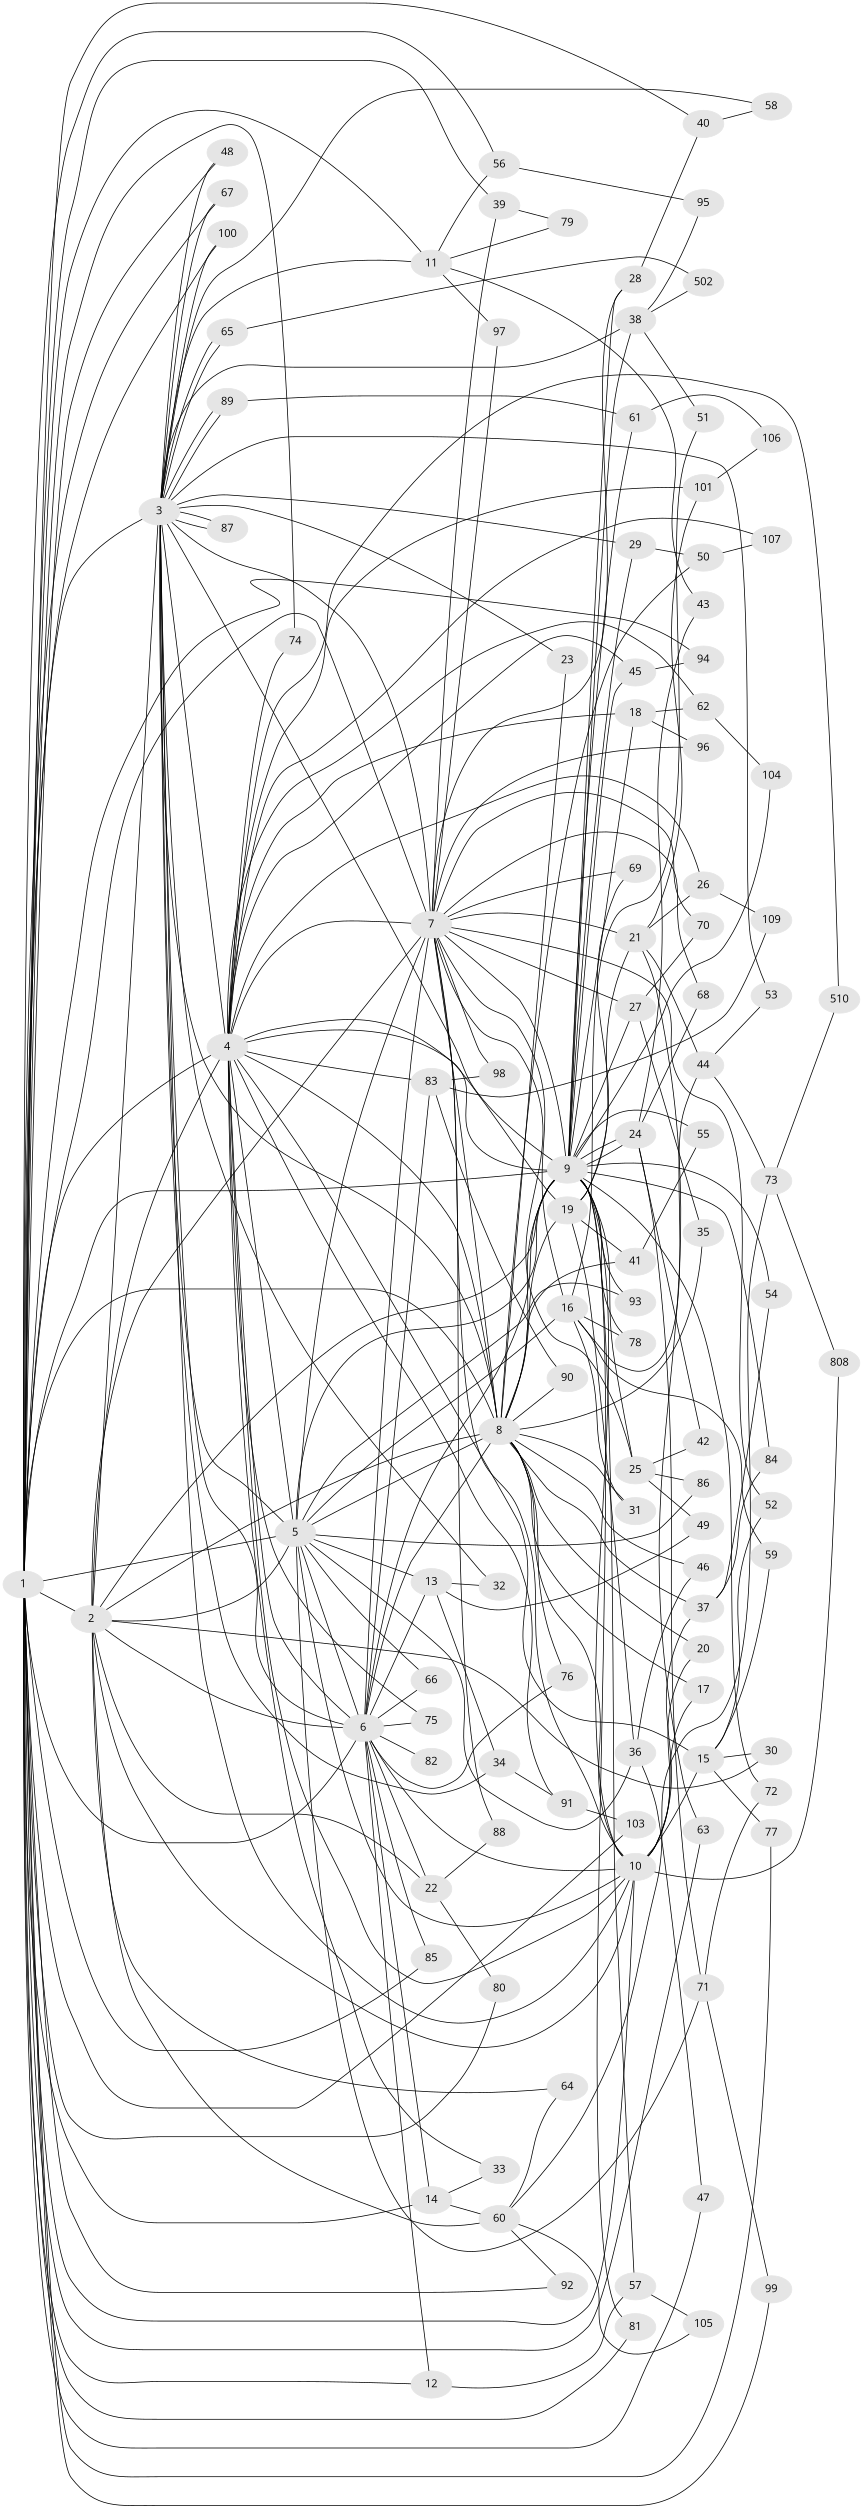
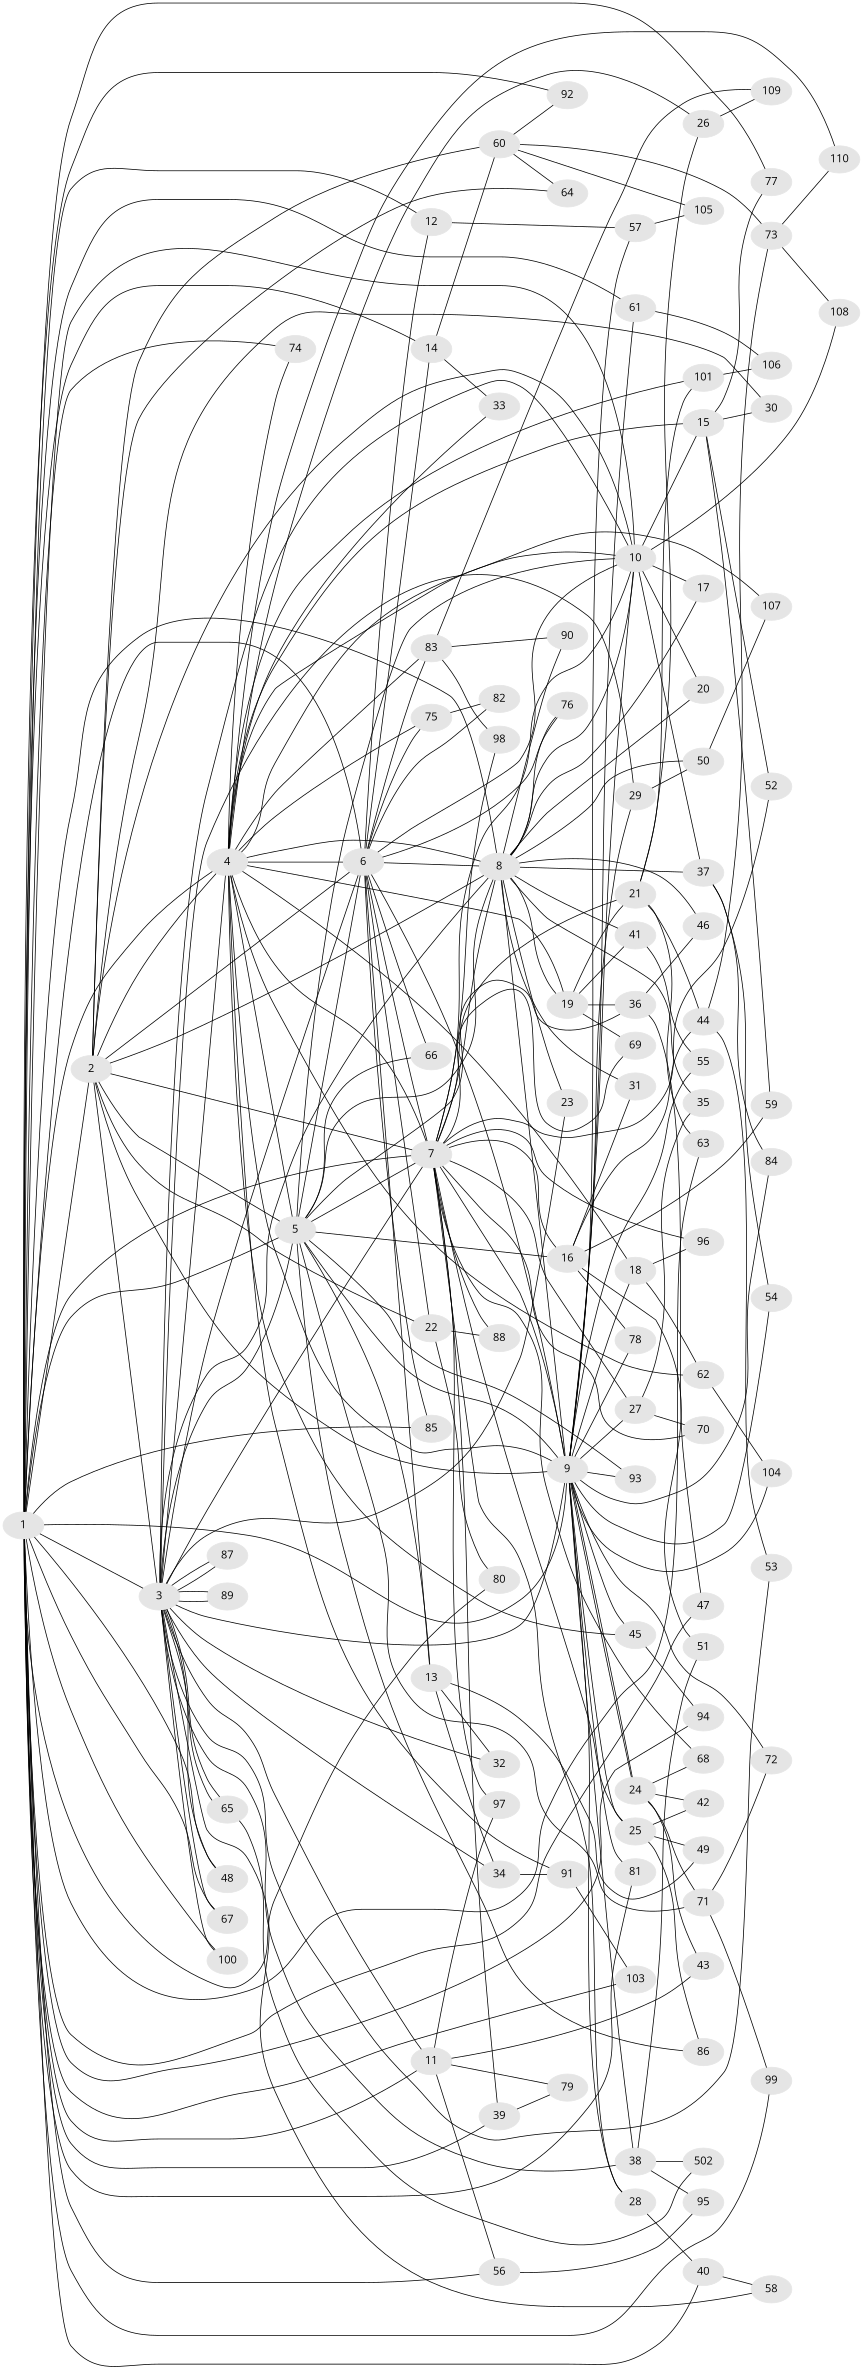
  graph {
    fontname="Open Sans"
    rankdir=LR
    node [color=gray90 fontname="Open Sans" style=filled]
    edge [fontname="Open Sans"]
    1
    2
    3
    4
    5
    6
    7
    8
    9
    10
    11
    12
    14
    39
    40
    47
    48
    56
    61
    63
    67
    74
    77
    80
    81
    85
    92
    94
    99
    100
    103
    22
    30
    60
    64
    23
    29
    32
    34
    38
    53
    58
    65
    87
    89
    15
    18
    19
    26
    33
    45
    62
    75
    83
    91
    101
    107
-   110 [label=510]
+   110
    13
    16
    36
    66
    71
    86
    93
    76
    82
    21
    25
    27
    28
    52
    68
    69
    70
    88
    96
    97
    98
    17
    20
    31
    35
    37
    41
    46
    50
    90
    24
    54
    55
    57
    72
    78
    84
    104
-   108 [label=808]
+   108
    43
    79
    95
    106
    73
    105
    51
    n105 [label=502]
    59
    109
    49
    44
    42
    1 -- 2
    1 -- 3
    1 -- 4
    1 -- 5
    1 -- 6
    1 -- 7
    1 -- 8
    1 -- 9
    1 -- 10
    1 -- 11
    1 -- 12
    1 -- 14
    1 -- 39
    1 -- 40
    1 -- 47
    1 -- 48
    1 -- 56
-   89 -- 61
+   1 -- 61
    1 -- 63
    1 -- 67
    1 -- 74
    1 -- 77
    1 -- 80
    1 -- 81
    1 -- 85
    1 -- 92
    1 -- 94
    1 -- 99
    1 -- 100
    1 -- 103
    2 -- 3
    2 -- 4
    2 -- 5
    2 -- 6
    2 -- 7
    2 -- 8
    2 -- 9
    2 -- 10
    2 -- 22
    2 -- 30
    2 -- 60
    2 -- 64
    3 -- 4
    3 -- 5
    3 -- 6
    3 -- 7
    3 -- 8
    3 -- 9
    3 -- 10
    3 -- 11
    3 -- 48
    3 -- 67
    3 -- 100
    3 -- 23
    3 -- 29
    3 -- 32
    3 -- 34
    3 -- 38
    3 -- 53
    3 -- 58
    3 -- 65
    3 -- 65
    3 -- 87
    3 -- 87
    3 -- 89
    3 -- 89
    4 -- 5
    4 -- 6
    4 -- 7
    4 -- 8
    4 -- 9
    4 -- 10
    4 -- 74
    4 -- 15
    4 -- 18
    4 -- 19
    4 -- 26
    4 -- 33
    4 -- 45
    4 -- 62
    4 -- 75
    4 -- 83
    4 -- 91
    4 -- 101
    4 -- 107
    4 -- 110
    5 -- 6
    5 -- 7
    5 -- 8
    5 -- 9
    5 -- 10
    5 -- 13
    5 -- 16
    5 -- 36
    5 -- 66
    5 -- 71
    5 -- 86
    5 -- 93
    6 -- 7
    6 -- 8
    6 -- 9
    6 -- 10
    6 -- 12
    6 -- 14
    6 -- 85
    6 -- 22
    6 -- 75
    6 -- 83
    6 -- 13
    6 -- 66
    6 -- 76
    6 -- 82
    7 -- 8
    7 -- 9
    7 -- 10
    7 -- 39
    7 -- 16
    7 -- 21
    7 -- 25
    7 -- 27
    7 -- 28
    7 -- 52
    7 -- 68
    7 -- 69
    7 -- 70
    7 -- 88
    7 -- 96
    7 -- 97
    7 -- 98
    8 -- 9
    8 -- 10
    8 -- 23
    8 -- 19
    8 -- 76
    8 -- 17
    8 -- 20
    8 -- 31
    8 -- 35
    8 -- 37
    8 -- 41
    8 -- 46
    8 -- 50
    8 -- 90
    9 -- 10
    9 -- 61
    9 -- 81
    9 -- 29
    9 -- 38
    9 -- 18
    9 -- 45
    9 -- 93
    9 -- 25
    9 -- 27
    9 -- 28
    9 -- 24
    9 -- 24
    9 -- 54
    9 -- 55
    9 -- 57
    9 -- 72
    9 -- 78
    9 -- 84
    9 -- 104
    10 -- 15
    10 -- 17
    10 -- 20
    10 -- 37
    10 -- 108
    11 -- 56
    11 -- 97
    11 -- 43
    11 -- 79
    12 -- 57
    14 -- 60
    14 -- 33
    39 -- 79
    40 -- 58
    56 -- 95
    61 -- 106
    22 -- 80
    22 -- 88
    60 -- 92
    60 -- 64
    60 -- 73
    60 -- 105
    29 -- 50
    34 -- 91
    38 -- 95
    38 -- 51
    38 -- n105
    65 -- n105
    15 -- 77
    15 -- 30
    15 -- 52
    15 -- 59
    18 -- 62
    18 -- 96
    19 -- 36
    19 -- 21
    19 -- 69
    19 -- 41
    26 -- 109
    45 -- 94
    62 -- 104
+   75 -- 82
    83 -- 98
    83 -- 90
    83 -- 109
    91 -- 103
    101 -- 106
    13 -- 32
    13 -- 34
    13 -- 49
    16 -- 31
    16 -- 78
    16 -- 51
    16 -- 59
    16 -- 44
    36 -- 47
    36 -- 46
    71 -- 99
    71 -- 72
    21 -- 63
    21 -- 26
    21 -- 101
    21 -- 44
    25 -- 86
    25 -- 49
    25 -- 42
    27 -- 70
    27 -- 35
    28 -- 40
    37 -- 54
    37 -- 84
    41 -- 55
    50 -- 107
    24 -- 71
    24 -- 68
    24 -- 43
    24 -- 42
    57 -- 105
    73 -- 110
    73 -- 108
    44 -- 53
    44 -- 73
  }
